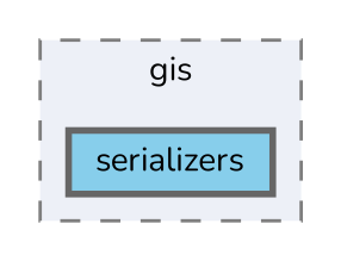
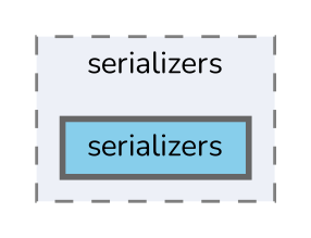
  digraph {
    compound=true
    fontname=Nunito
    n1 [color=gray40 fillcolor=skyblue fontname=Nunito fontsize=10 height=0.2 label=serializers shape=box style="filled,bold" width=0.4]
    subgraph cluster_1 {
      bgcolor="#edf0f7"
      fontsize=10
-     label=gis
+     label=serializers
      pencolor=grey50
      style="filled,dashed"
      n1
    }
  }
